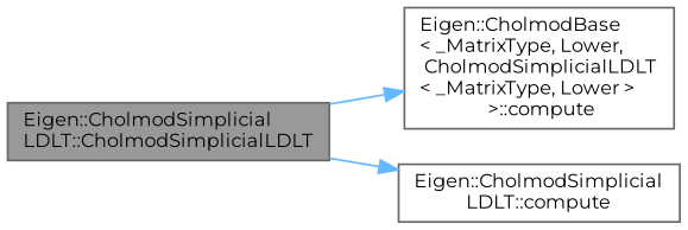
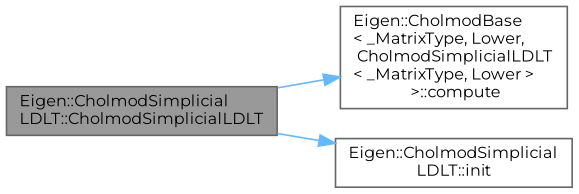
  digraph {
    rankdir=LR
    fontname=Montserrat
    node [color=grey40 fillcolor=white fontname=Montserrat fontsize=10 shape=box style=filled]
    edge [color=steelblue1 fontname=Montserrat fontsize=10 labelfontname=Helvetica labelfontsize=10 style=solid]
    n1 [color=gray40 fillcolor=grey60 fontcolor=black height=0.2 label="Eigen::CholmodSimplicial\lLDLT::CholmodSimplicialLDLT" width=0.4]
    n2 [height=0.2 label="Eigen::CholmodBase\l\< _MatrixType, Lower,\l CholmodSimplicialLDLT\l\< _MatrixType, Lower \>\l \>::compute" width=0.4]
-   n3 [height=0.2 label="Eigen::CholmodSimplicial\lLDLT::compute" width=0.4]
+   n3 [height=0.2 label="Eigen::CholmodSimplicial\lLDLT::init" width=0.4]
    n1 -> n2
    n1 -> n3
  }
